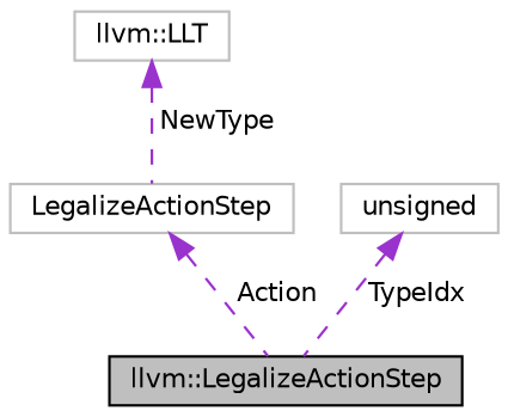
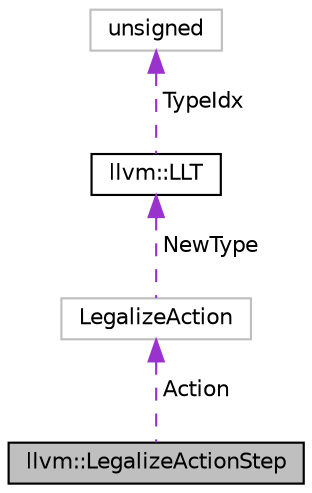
  digraph {
    node [color=black fontname=Helvetica fontsize=10 shape=record]
    edge [color=darkorchid3 dir=back fontname=Helvetica fontsize=10 labelfontname=Helvetica labelfontsize=10 style=dashed]
    n1 [fillcolor=grey75 fontcolor=black height=0.2 label="llvm::LegalizeActionStep" style=filled width=0.4]
-   n2 [color=grey75 height=0.2 label="llvm::LLT" width=0.4]
-   n3 [color=grey75 height=0.2 label=LegalizeActionStep width=0.4]
+   n2 [height=0.2 label="llvm::LLT" width=0.4]
+   n3 [color=grey75 height=0.2 label=LegalizeAction width=0.4]
    n4 [color=grey75 height=0.2 label=unsigned width=0.4]
    n2 -> n3 [label=" NewType"]
    n3 -> n1 [label=" Action"]
-   n4 -> n1 [label=" TypeIdx"]
+   n4 -> n2 [label=" TypeIdx"]
  }
